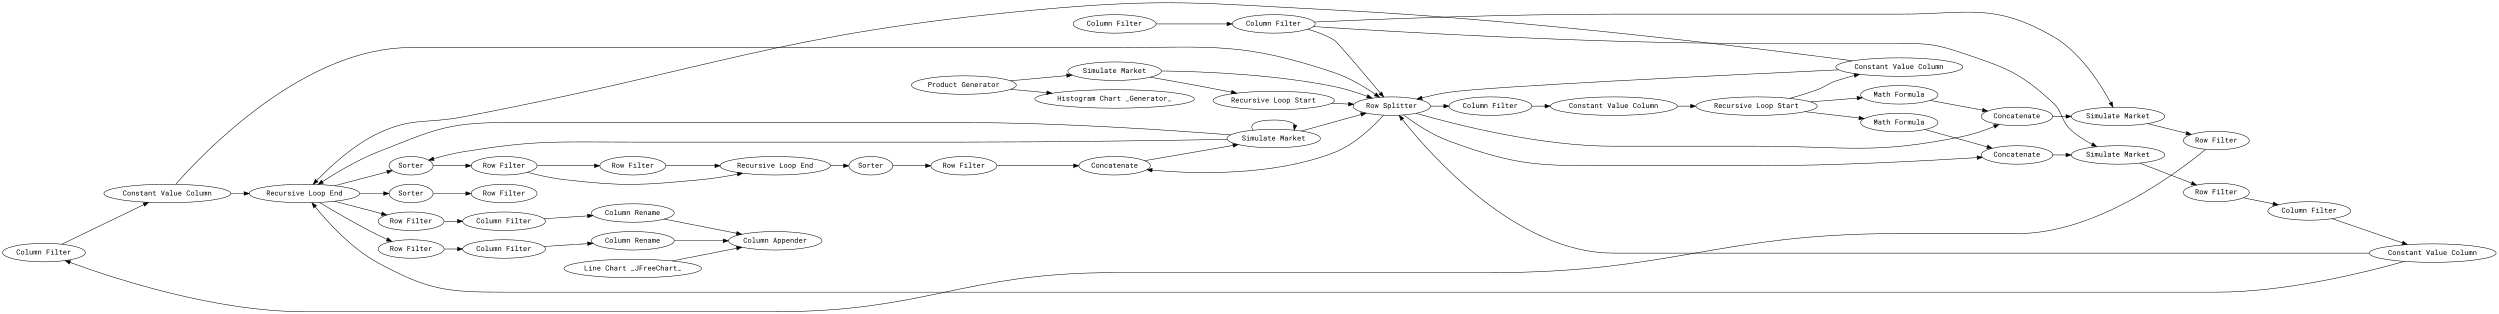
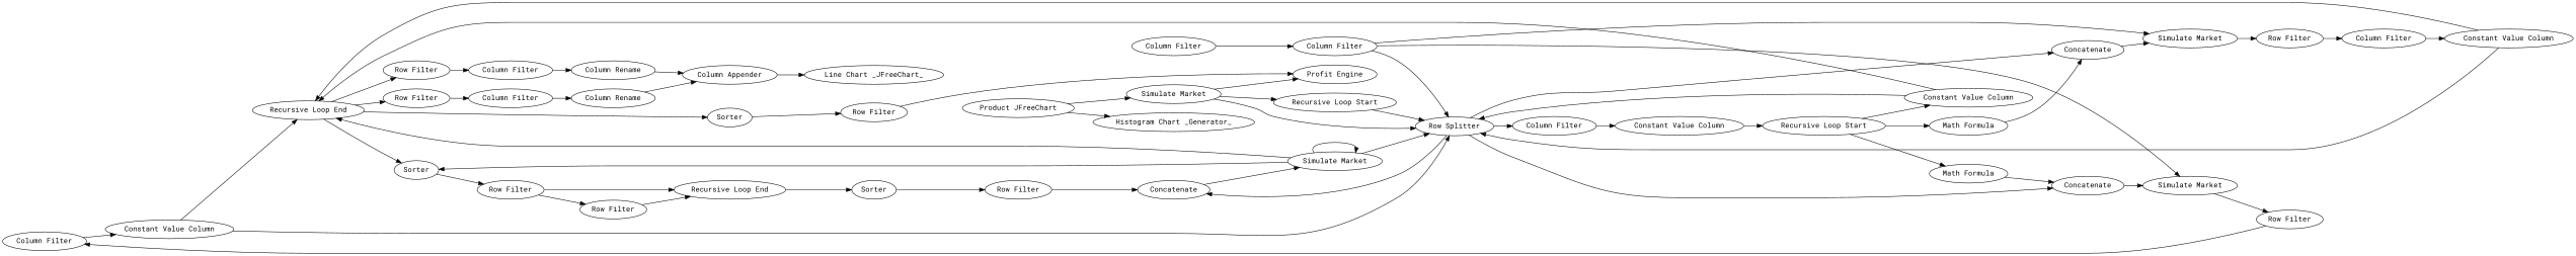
  digraph {
    fontname="Roboto Mono"
    rankdir=LR
    node [fontname="Roboto Mono"]
    edge [fontname="Roboto Mono"]
    n1 [label="Column Filter"]
    n2 [label="Constant Value Column"]
    n3 [label="Recursive Loop End"]
    n4 [label="Row Splitter"]
    n5 [label=Sorter]
    n6 [label="Row Filter"]
    n7 [label=Sorter]
    n8 [label="Row Filter"]
    n9 [label=Concatenate]
    n10 [label=Concatenate]
    n11 [label="Column Filter"]
    n12 [label=Concatenate]
    n13 [label=Sorter]
    n14 [label="Row Filter"]
    n15 [label="Simulate Market"]
    n16 [label="Row Filter"]
    n17 [label="Column Filter"]
    n18 [label="Row Filter"]
    n19 [label="Column Filter"]
    n20 [label="Recursive Loop End"]
    n21 [label="Row Filter"]
    n22 [label="Constant Value Column"]
    n23 [label="Recursive Loop Start"]
    n24 [label="Math Formula"]
    n25 [label="Constant Value Column"]
    n26 [label="Math Formula"]
    n27 [label="Recursive Loop Start"]
    n28 [label="Simulate Market"]
    n29 [label="Simulate Market"]
    n30 [label="Column Rename"]
    n31 [label="Column Appender"]
    n32 [label="Row Filter"]
    n33 [label="Simulate Market"]
+   n34 [label="Profit Engine"]
    n35 [label="Line Chart _JFreeChart_"]
    n36 [label="Column Filter"]
    n37 [label="Row Filter"]
    n38 [label="Column Filter"]
    n39 [label="Constant Value Column"]
-   n40 [label="Product Generator"]
+   n40 [label="Product JFreeChart"]
    n41 [label="Histogram Chart _Generator_"]
    n42 [label="Column Rename"]
    n43 [label="Column Filter"]
    n1 -> n2
    n2 -> n3
    n2 -> n4
    n3 -> n5
    n3 -> n6
    n3 -> n7
    n3 -> n8
    n4 -> n9
    n4 -> n10
    n4 -> n11
    n4 -> n12
    n5 -> n16
    n6 -> n17
    n7 -> n18
    n8 -> n19
    n9 -> n15
    n10 -> n28
    n11 -> n22
    n12 -> n29
    n13 -> n14
    n14 -> n9
    n15 -> n3
    n15 -> n4
    n15 -> n5
    n15 -> n15
    n16 -> n20
    n16 -> n21
    n17 -> n30
+   n18 -> n34
    n19 -> n42
    n20 -> n13
    n21 -> n20
    n22 -> n23
    n23 -> n24
    n23 -> n25
    n23 -> n26
    n24 -> n10
    n25 -> n3
    n25 -> n4
    n26 -> n12
    n27 -> n4
    n28 -> n32
    n29 -> n37
    n30 -> n31
-   n35 -> n31
+   n31 -> n35
    n32 -> n38
    n33 -> n4
    n33 -> n27
+   n33 -> n34
    n36 -> n4
    n36 -> n28
    n36 -> n29
    n37 -> n1
    n38 -> n39
    n39 -> n3
    n39 -> n4
    n40 -> n33
    n40 -> n41
    n42 -> n31
    n43 -> n36
  }
